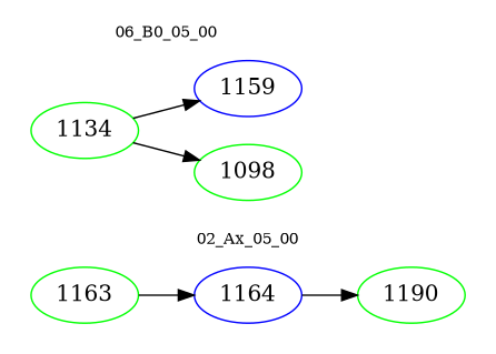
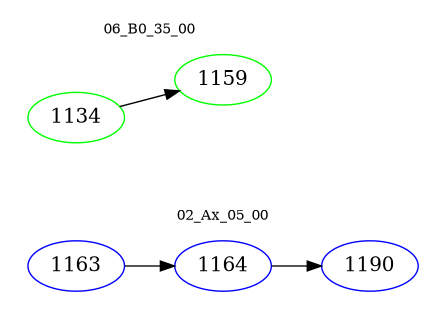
  digraph {
    rankdir=LR
    node [color=blue]
    edge [color=black]
    n1 [label=1164]
-   n2 [color=green label=1163]
-   n3 [color=green label=1190]
+   n2 [label=1163]
+   n3 [label=1190]
    n4 [color=green label=1134]
-   n5 [color=green label=1098]
-   n6 [label=1159]
+   n6 [color=green label=1159]
    subgraph cluster_1 {
      color=white
      fontsize=10
      label="02_Ax_05_00"
      n1
      n2
      n3
    }
    subgraph cluster_2 {
      color=white
      fontsize=10
-     label="06_B0_05_00"
+     label="06_B0_35_00"
      n4
-     n5
      n6
    }
    n1 -> n3
    n2 -> n1
-   n4 -> n5
    n4 -> n6
  }
